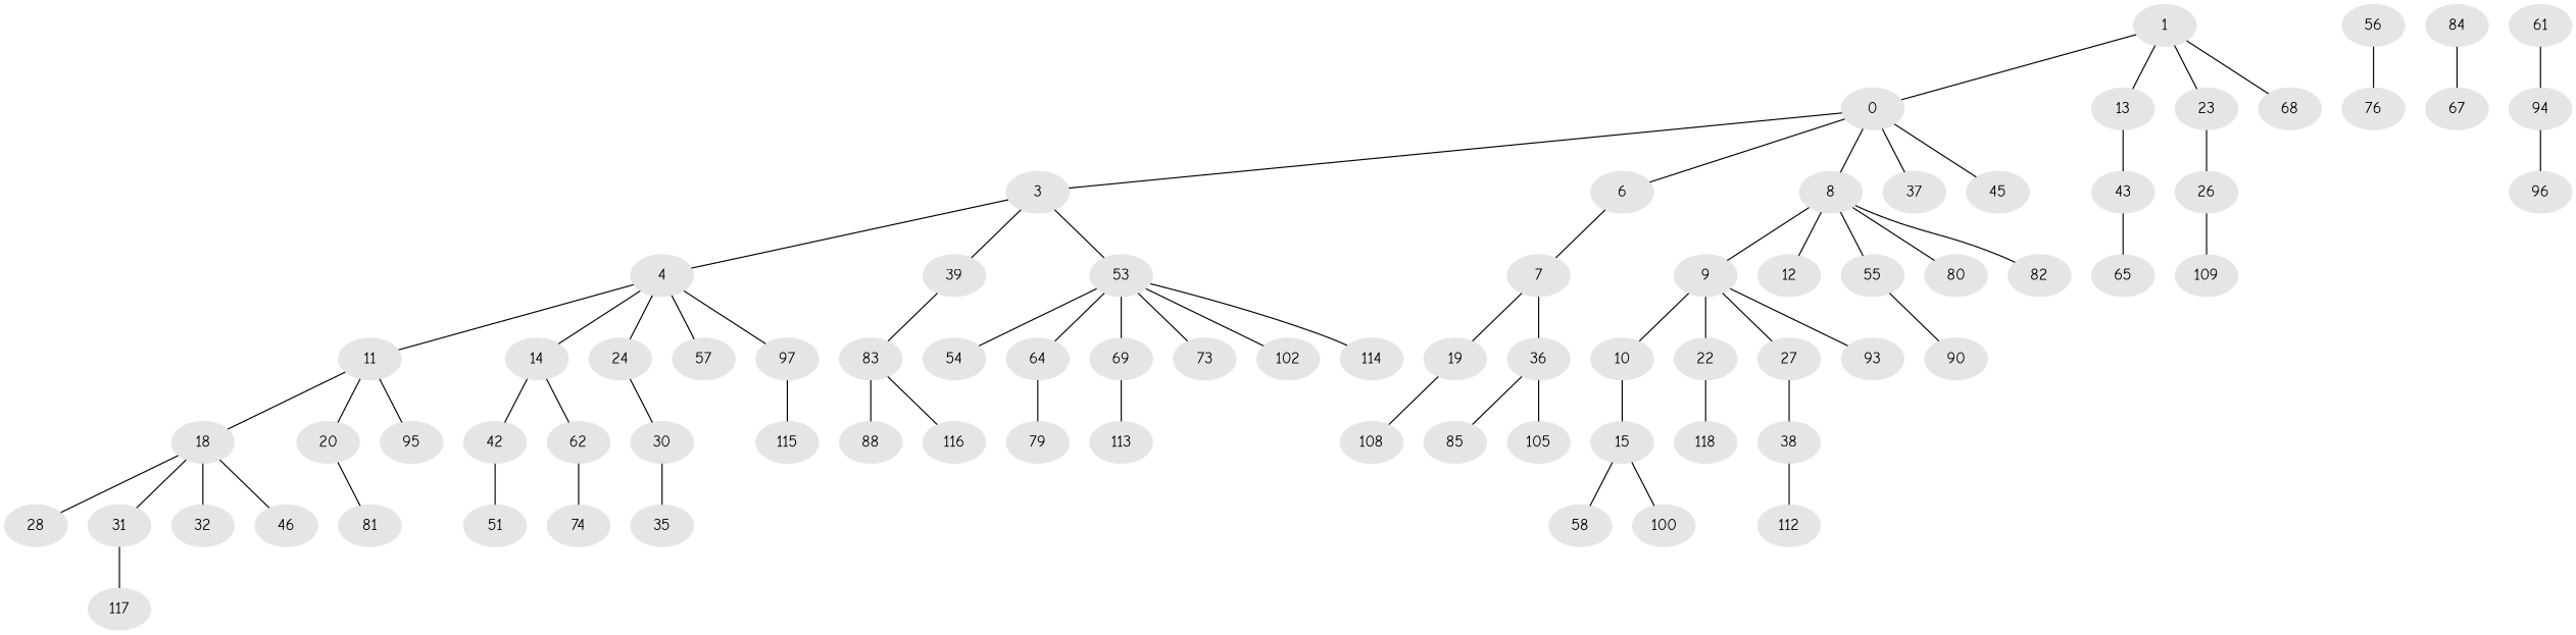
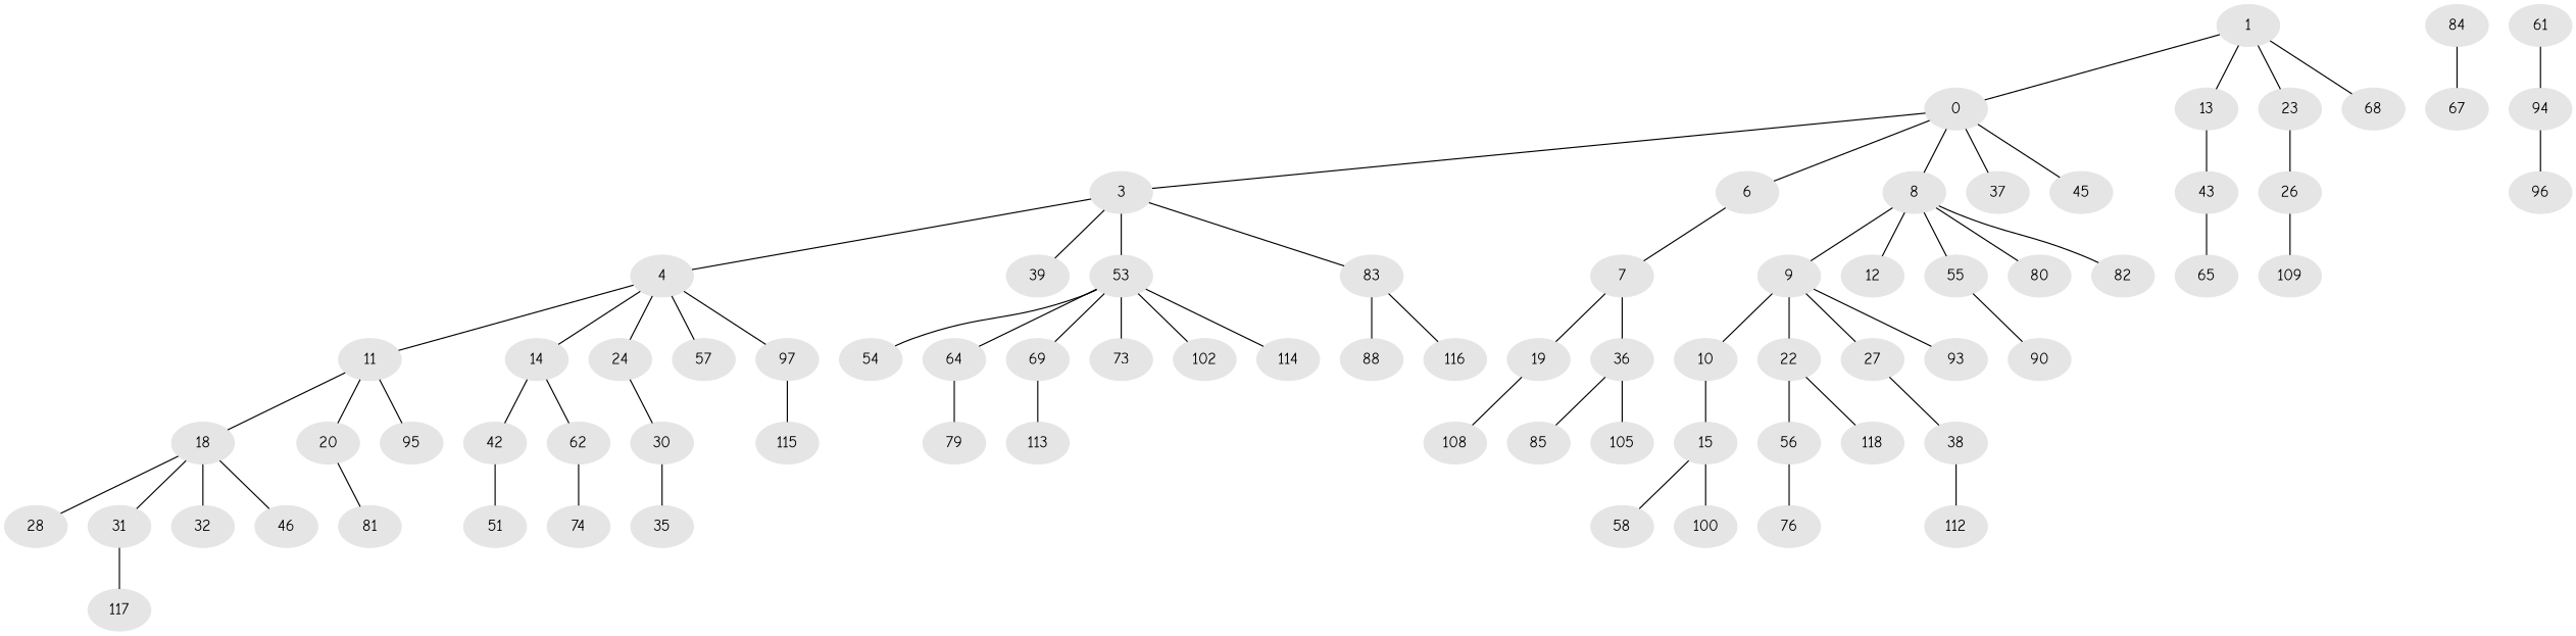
  graph {
    fontname="Comic Neue"
    node [color=gray90 fontname="Comic Neue" style=filled]
    edge [fontname="Comic Neue"]
    1 [super="+49"]
    n2 [label=0 super="+17"]
    13 [super="+106"]
    23
    68 [super="+104"]
    3 [super="+25"]
    6 [super="+98"]
    8 [super="+40"]
    37 [super="+41"]
    45 [super="+107"]
    43
    26 [super="+66"]
    4 [super="+5"]
    39
    53 [super="+59"]
    7 [super="+16"]
    9 [super="+21"]
    12
    55
    80
    82
    11 [super="+33"]
    14 [super="+29"]
    24
    57
    97
    83 [super="+111"]
    54
    64 [super="+70"]
    69
    73
    102 [super="+120"]
    114
    18 [super="+63"]
    20 [super="+60"]
    95
    42
    62 [super="+99"]
    30 [super="+89"]
    115
    19
    36 [super="+91"]
    108
    85
    105
    10
    22 [super="+52"]
    27 [super="+48"]
    93 [super="+110"]
    90
    15 [super="+47"]
    56
    118
    38 [super="+103"]
    58 [super="+87"]
    100
    28 [super="+50"]
    31 [super="+75"]
    32
    46 [super="+92"]
    81 [super="+86"]
    65 [super="+72"]
    51
    74
    117
    76 [super="+84"]
    109
    35 [super="+71"]
    112
    n70 [label=84 super="+119"]
    67
    61 [super="+77"]
    94
    88
    116
    79 [super="+101"]
    113
    96
    1 -- n2
    1 -- 13
    1 -- 23
    1 -- 68
    n2 -- 3
    n2 -- 6
    n2 -- 8
    n2 -- 37
    n2 -- 45
    13 -- 43
    23 -- 26
    3 -- 4
    3 -- 39
    3 -- 53
    6 -- 7
    8 -- 9
    8 -- 12
    8 -- 55
    8 -- 80
    8 -- 82
    43 -- 65
    26 -- 109
    4 -- 11
    4 -- 14
    4 -- 24
    4 -- 57
    4 -- 97
-   39 -- 83
+   3 -- 83
    53 -- 54
    53 -- 64
    53 -- 69
    53 -- 73
    53 -- 102
    53 -- 114
    7 -- 19
    7 -- 36
    9 -- 10
    9 -- 22
    9 -- 27
    9 -- 93
    55 -- 90
    11 -- 18
    11 -- 20
    11 -- 95
    14 -- 42
    14 -- 62
    24 -- 30
    97 -- 115
    83 -- 88
    83 -- 116
    64 -- 79
    69 -- 113
    18 -- 28
    18 -- 31
    18 -- 32
    18 -- 46
    20 -- 81
    42 -- 51
    62 -- 74
    30 -- 35
    19 -- 108
    36 -- 85
    36 -- 105
    10 -- 15
+   22 -- 56
    22 -- 118
    27 -- 38
    15 -- 58
    15 -- 100
    56 -- 76
    38 -- 112
    31 -- 117
    n70 -- 67
    61 -- 94
    94 -- 96
  }
